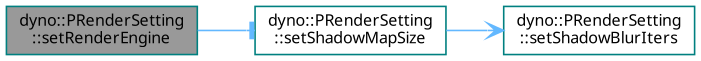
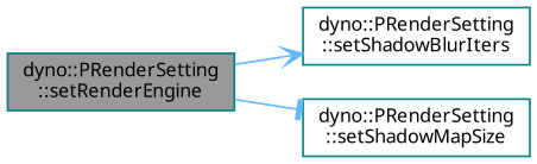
  digraph {
    fontname="Noto Sans"
    rankdir=LR
    node [color=teal fillcolor=white fontname="Noto Sans" fontsize=10 shape=box style=filled]
    edge [color=steelblue1 fontname="Noto Sans" fontsize=10 labelfontname=Helvetica labelfontsize=10 style=solid]
    n1 [fillcolor=grey60 fontcolor=black height=0.2 label="dyno::PRenderSetting\l::setRenderEngine" width=0.4]
    n2 [height=0.2 label="dyno::PRenderSetting\l::setShadowBlurIters" width=0.4]
    n3 [height=0.2 label="dyno::PRenderSetting\l::setShadowMapSize" width=0.4]
-   n3 -> n2 [arrowhead=vee]
+   n1 -> n2 [arrowhead=vee]
    n1 -> n3 [arrowhead=tee]
  }
